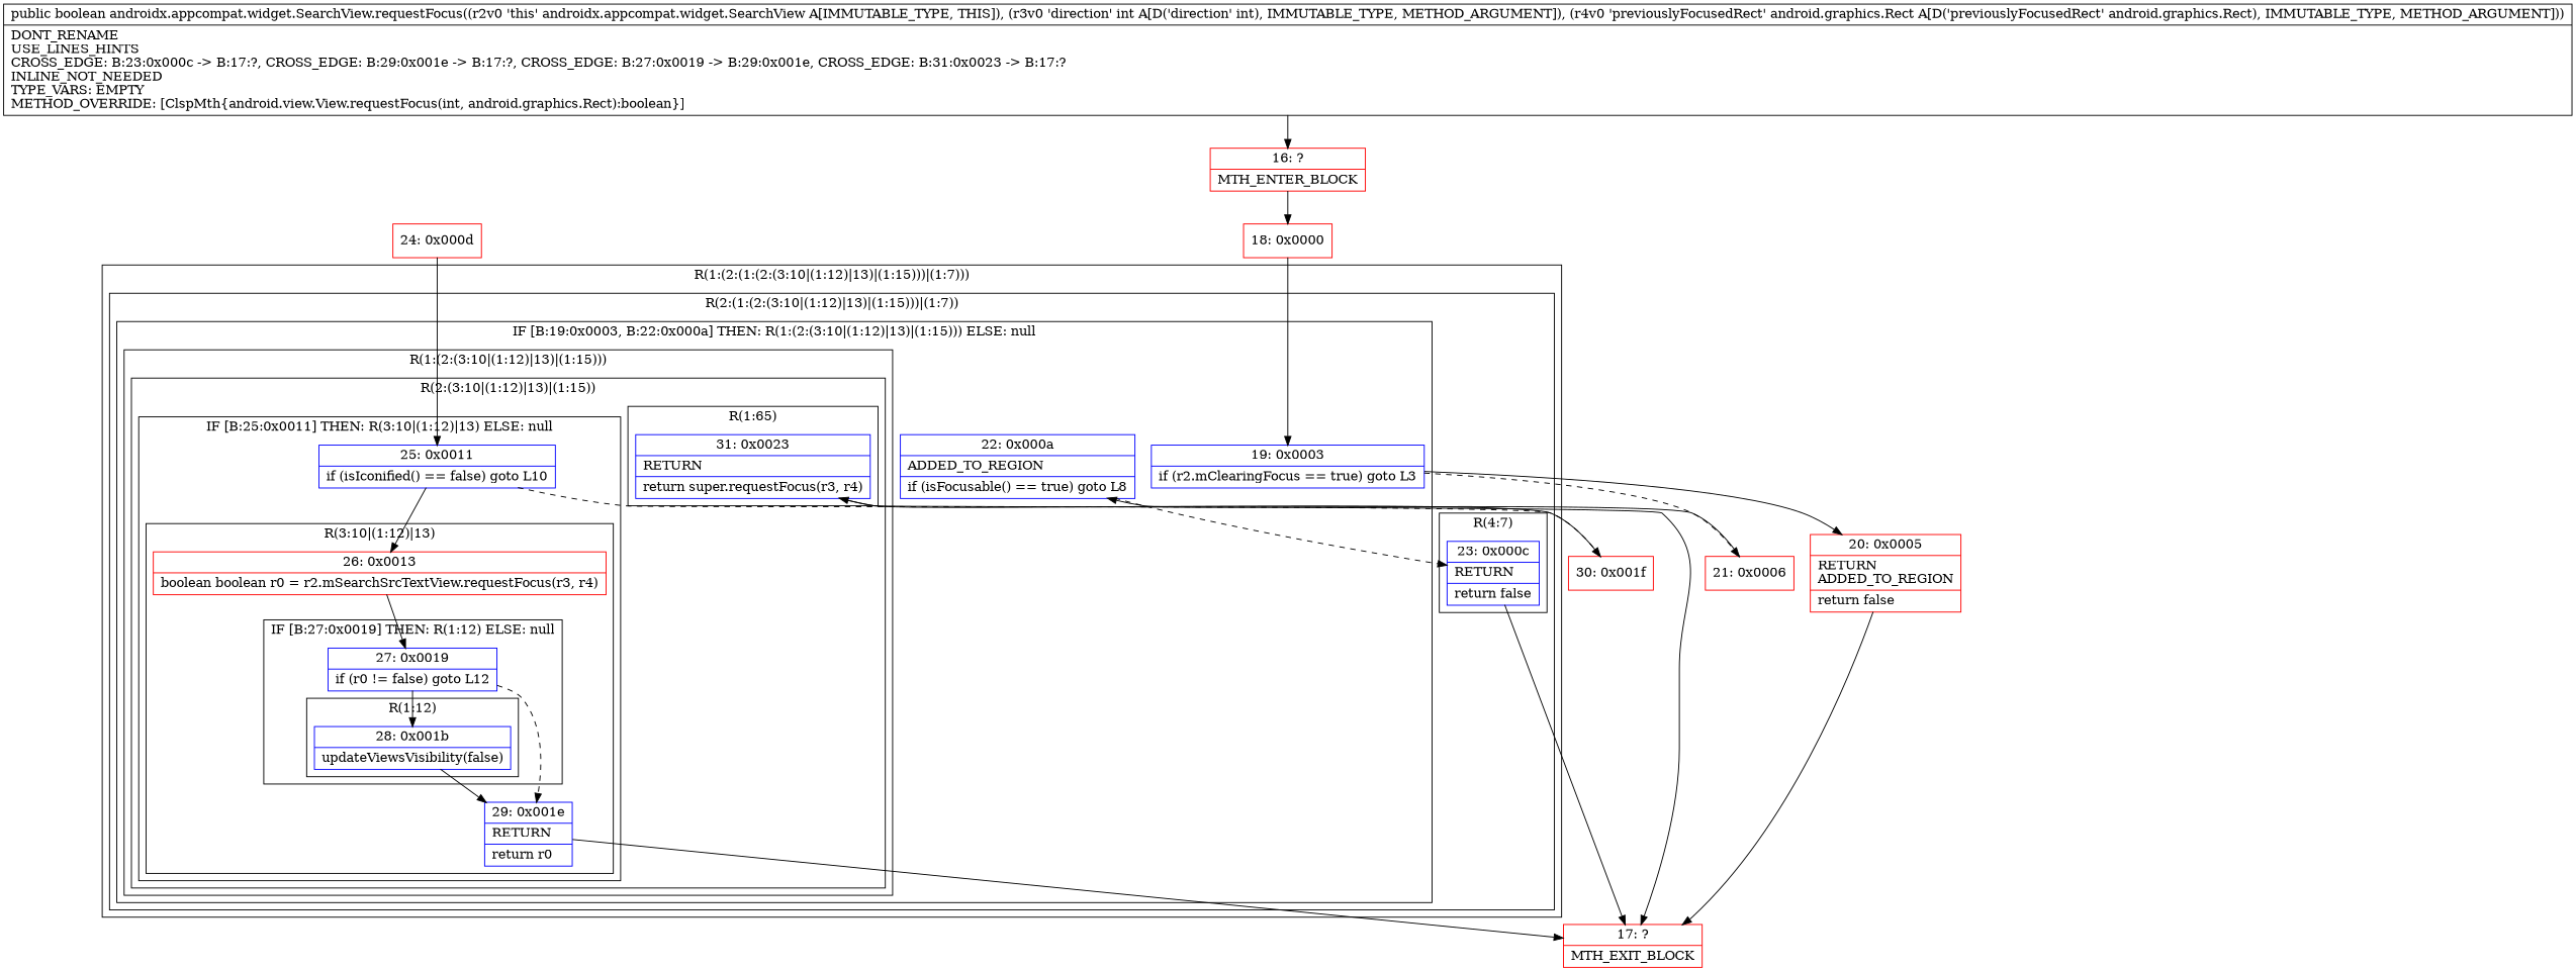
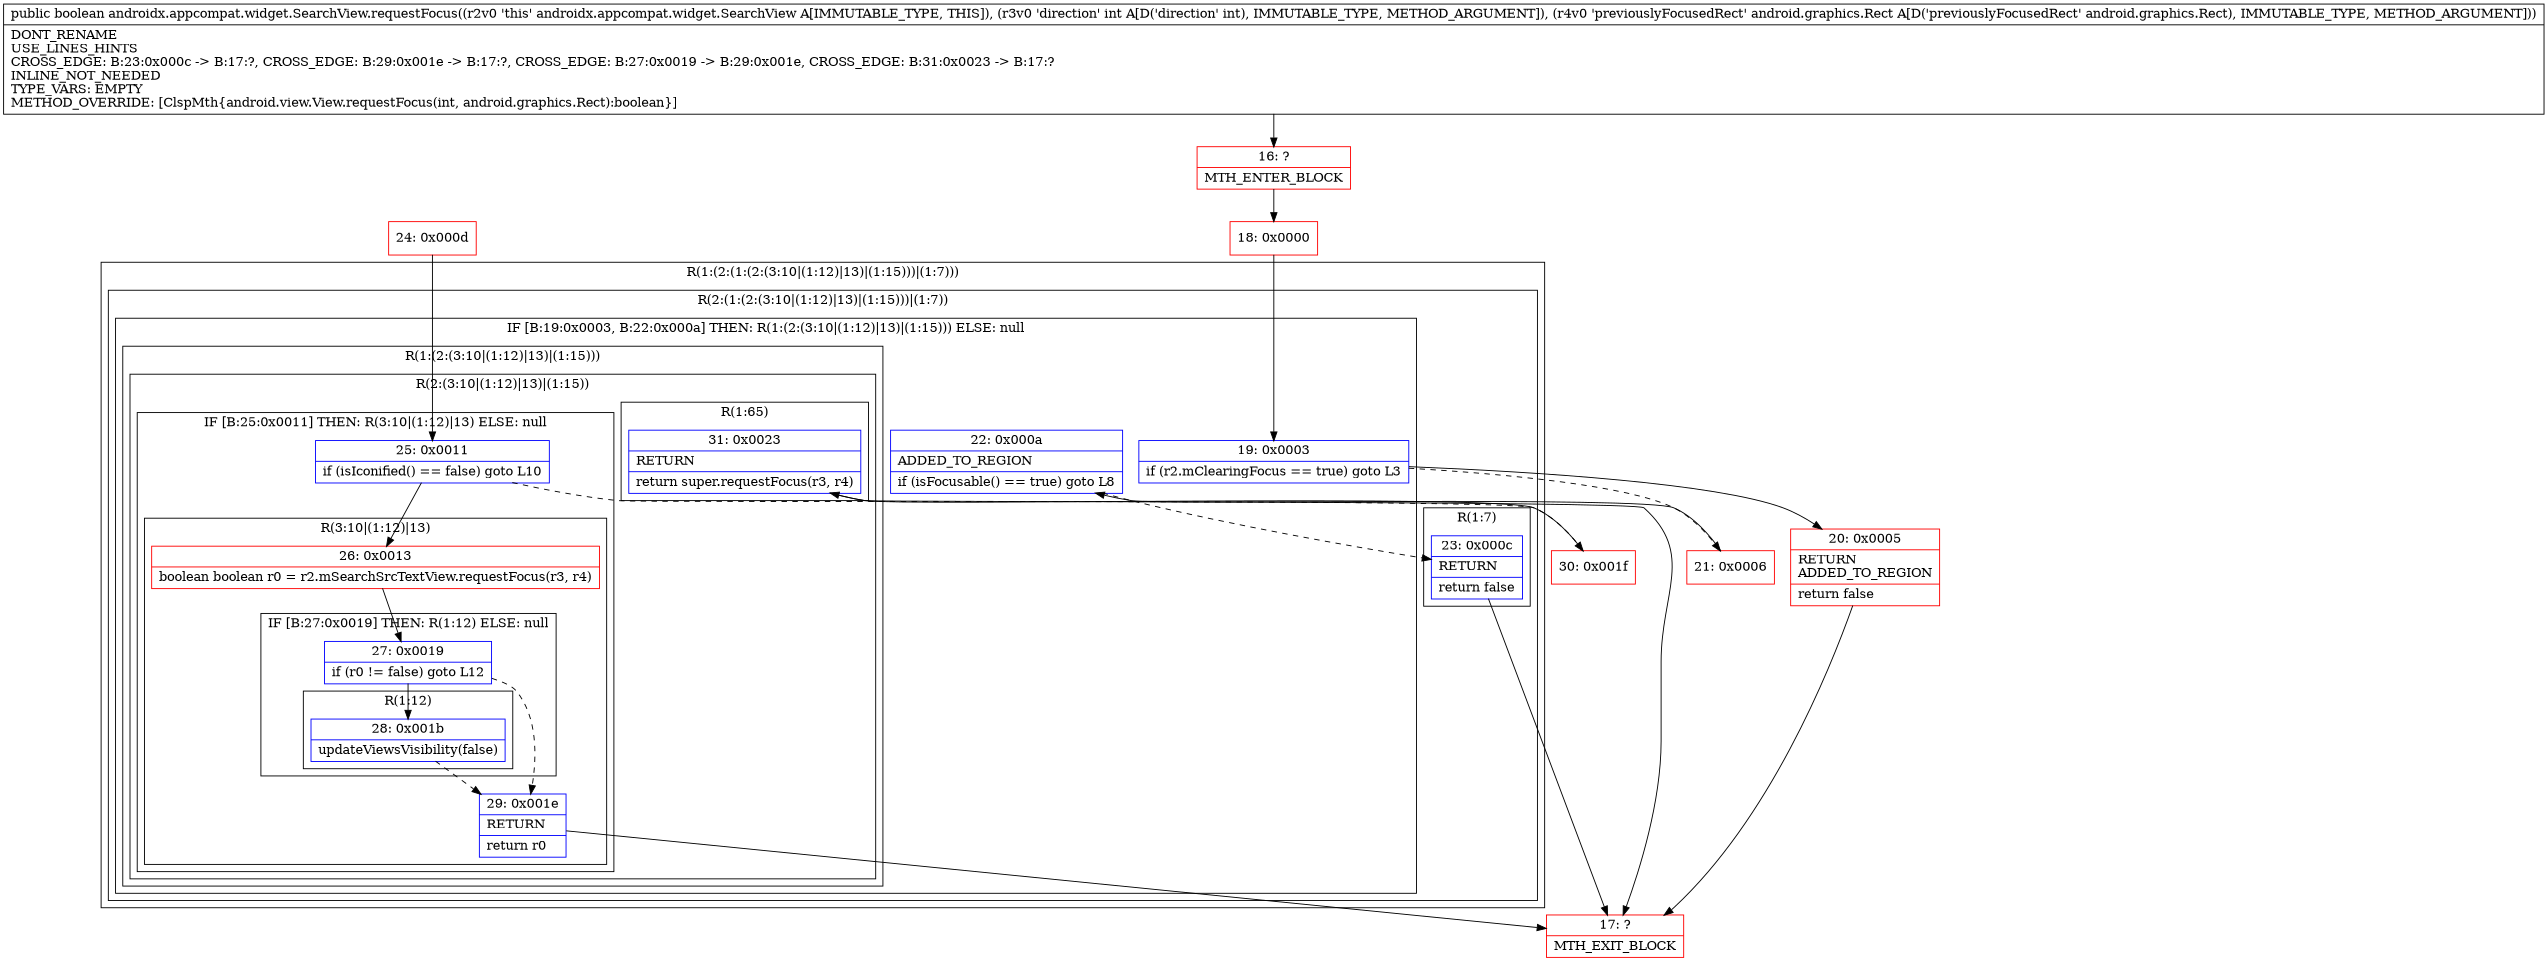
  digraph {
    node [color=blue shape=record]
    n1 [label="{28\:\ 0x001b|updateViewsVisibility(false)\l}"]
    n2 [label="{27\:\ 0x0019|if (r0 != false) goto L12\l}"]
    n3 [color=red label="{26\:\ 0x0013|boolean boolean r0 = r2.mSearchSrcTextView.requestFocus(r3, r4)\l}"]
    n4 [label="{29\:\ 0x001e|RETURN\l|return r0\l}"]
    n5 [label="{25\:\ 0x0011|if (isIconified() == false) goto L10\l}"]
    n6 [label="{31\:\ 0x0023|RETURN\l|return super.requestFocus(r3, r4)\l}"]
    n7 [label="{19\:\ 0x0003|if (r2.mClearingFocus == true) goto L3\l}"]
    n8 [label="{22\:\ 0x000a|ADDED_TO_REGION\l|if (isFocusable() == true) goto L8\l}"]
    n9 [label="{23\:\ 0x000c|RETURN\l|return false\l}"]
    n10 [color=red label="{17\:\ ?|MTH_EXIT_BLOCK\l}"]
    n11 [color=red label="{30\:\ 0x001f}"]
    n12 [color=red label="{20\:\ 0x0005|RETURN\lADDED_TO_REGION\l|return false\l}"]
    n13 [color=red label="{21\:\ 0x0006}"]
    n14 [color=red label="{24\:\ 0x000d}"]
    n15 [color=red label="{16\:\ ?|MTH_ENTER_BLOCK\l}"]
    n16 [color=red label="{18\:\ 0x0000}"]
    n17 [label="{public boolean androidx.appcompat.widget.SearchView.requestFocus((r2v0 'this' androidx.appcompat.widget.SearchView A[IMMUTABLE_TYPE, THIS]), (r3v0 'direction' int A[D('direction' int), IMMUTABLE_TYPE, METHOD_ARGUMENT]), (r4v0 'previouslyFocusedRect' android.graphics.Rect A[D('previouslyFocusedRect' android.graphics.Rect), IMMUTABLE_TYPE, METHOD_ARGUMENT]))  | DONT_RENAME\lUSE_LINES_HINTS\lCROSS_EDGE: B:23:0x000c \-\> B:17:?, CROSS_EDGE: B:29:0x001e \-\> B:17:?, CROSS_EDGE: B:27:0x0019 \-\> B:29:0x001e, CROSS_EDGE: B:31:0x0023 \-\> B:17:?\lINLINE_NOT_NEEDED\lTYPE_VARS: EMPTY\lMETHOD_OVERRIDE: [ClspMth\{android.view.View.requestFocus(int, android.graphics.Rect):boolean\}]\l}" color=""]
    subgraph cluster_1 {
      label="R(1:(2:(1:(2:(3:10|(1:12)|13)|(1:15)))|(1:7)))"
      subgraph cluster_2 {
        label="R(2:(1:(2:(3:10|(1:12)|13)|(1:15)))|(1:7))"
        subgraph cluster_3 {
          label="IF [B:19:0x0003, B:22:0x000a] THEN: R(1:(2:(3:10|(1:12)|13)|(1:15))) ELSE: null"
          n7
          n8
          subgraph cluster_4 {
            label="R(1:(2:(3:10|(1:12)|13)|(1:15)))"
            subgraph cluster_5 {
              label="R(2:(3:10|(1:12)|13)|(1:15))"
              subgraph cluster_6 {
                label="IF [B:25:0x0011] THEN: R(3:10|(1:12)|13) ELSE: null"
                n5
                subgraph cluster_7 {
                  label="R(3:10|(1:12)|13)"
                  n3
                  n4
                  subgraph cluster_8 {
                    label="IF [B:27:0x0019] THEN: R(1:12) ELSE: null"
                    n2
                    subgraph cluster_9 {
                      label="R(1:12)"
                      n1
                    }
                  }
                }
              }
              subgraph cluster_10 {
                label="R(1:65)"
                n6
              }
            }
          }
        }
        subgraph cluster_11 {
-         label="R(4:7)"
+         label="R(1:7)"
          n9
        }
      }
    }
-   n1 -> n4
+   n1 -> n4 [style=dashed]
    n2 -> n1
    n2 -> n4 [style=dashed]
    n3 -> n2
    n4 -> n10
    n5 -> n3
    n5 -> n11 [style=dashed]
    n6 -> n10
    n7 -> n12
    n7 -> n13 [style=dashed]
    n8 -> n9 [style=dashed]
    n9 -> n10
    n11 -> n6
    n12 -> n10
    n13 -> n8
    n14 -> n5
    n15 -> n16
    n16 -> n7
    n17 -> n15
  }
